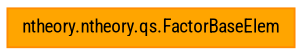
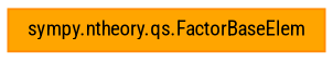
  digraph {
    rankdir=LR
    fontname="Roboto Condensed"
-   n1 [color=darkorange fillcolor=orange fontname="Roboto Condensed" fontsize=10 height=0.2 label="ntheory.ntheory.qs.FactorBaseElem" shape=record style=filled width=0.4]
+   n1 [color=darkorange fillcolor=orange fontname="Roboto Condensed" fontsize=10 height=0.2 label="sympy.ntheory.qs.FactorBaseElem" shape=record style=filled width=0.4]
  }
